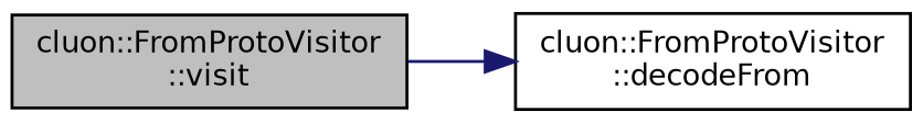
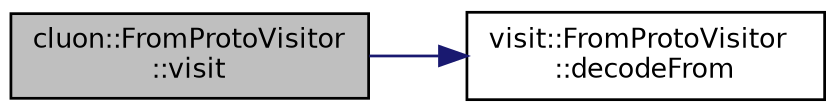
  digraph {
    rankdir=LR
    node [color=black fontname=Helvetica fontsize=10 shape=record style=filled]
    n1 [fillcolor=grey75 fontcolor=black height=0.2 label="cluon::FromProtoVisitor\l::visit" width=0.4]
-   n2 [fillcolor=white height=0.2 label="cluon::FromProtoVisitor\l::decodeFrom" width=0.4]
+   n2 [fillcolor=white height=0.2 label="visit::FromProtoVisitor\l::decodeFrom" width=0.4]
    n1 -> n2 [color=midnightblue fontname=Helvetica fontsize=10 labelfontname=Helvetica labelfontsize=10 style=solid]
  }
